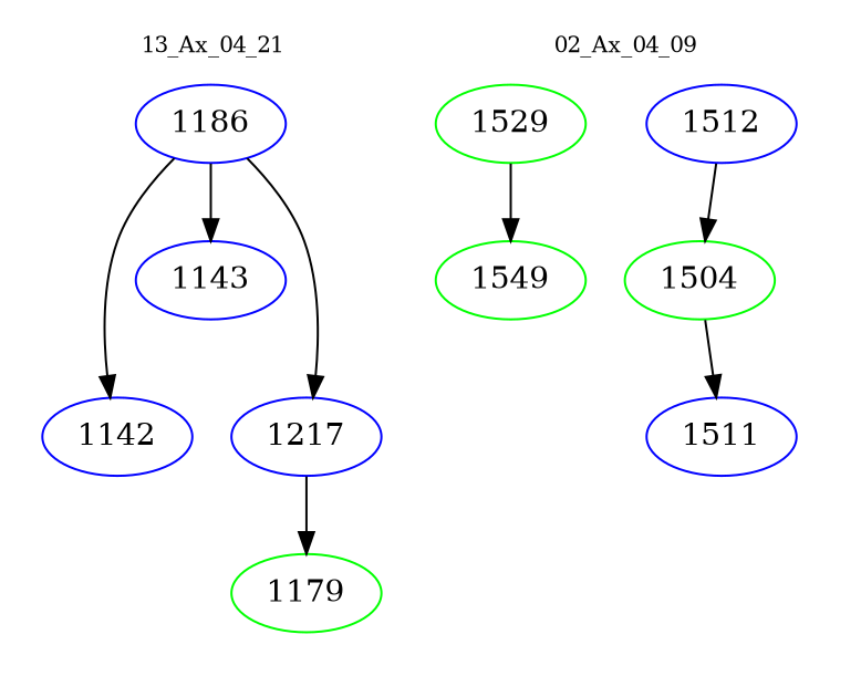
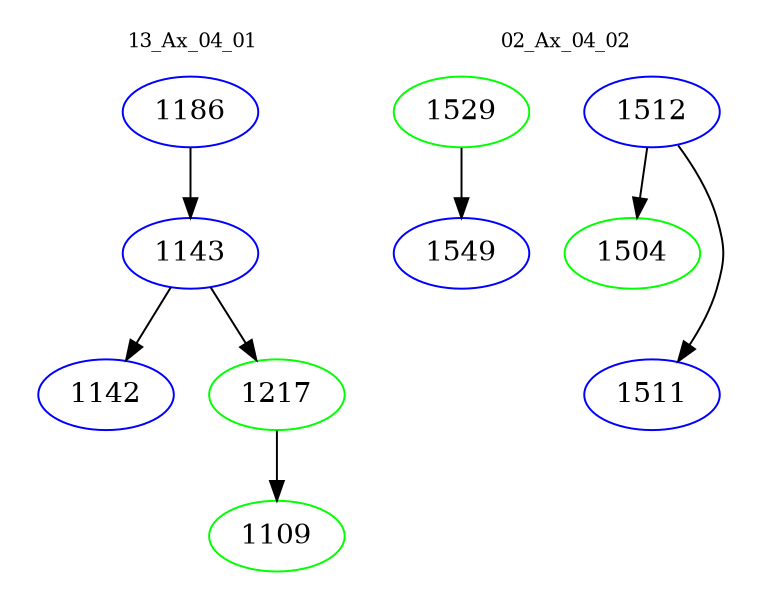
  digraph {
    node [color=blue]
    edge [color=black]
    n1 [label=1186]
    n2 [label=1142]
-   n3 [label=1217]
+   n3 [color=green label=1217]
    n4 [label=1143]
-   n5 [color=green label=1179]
+   n5 [color=green label=1109]
    n6 [label=1512]
    n7 [color=green label=1504]
    n8 [color=green label=1529]
    n9 [label=1511]
-   n10 [color=green label=1549]
+   n10 [label=1549]
    subgraph cluster_1 {
      color=white
      fontsize=10
-     label="13_Ax_04_21"
+     label="13_Ax_04_01"
      n1
      n2
      n3
      n4
      n5
    }
    subgraph cluster_2 {
      color=white
      fontsize=10
-     label="02_Ax_04_09"
+     label="02_Ax_04_02"
      n6
      n7
      n8
      n9
      n10
    }
-   n1 -> n2
-   n1 -> n3
+   n4 -> n2
+   n4 -> n3
    n1 -> n4
    n3 -> n5
    n6 -> n7
-   n7 -> n9
+   n6 -> n9
    n8 -> n10
  }
